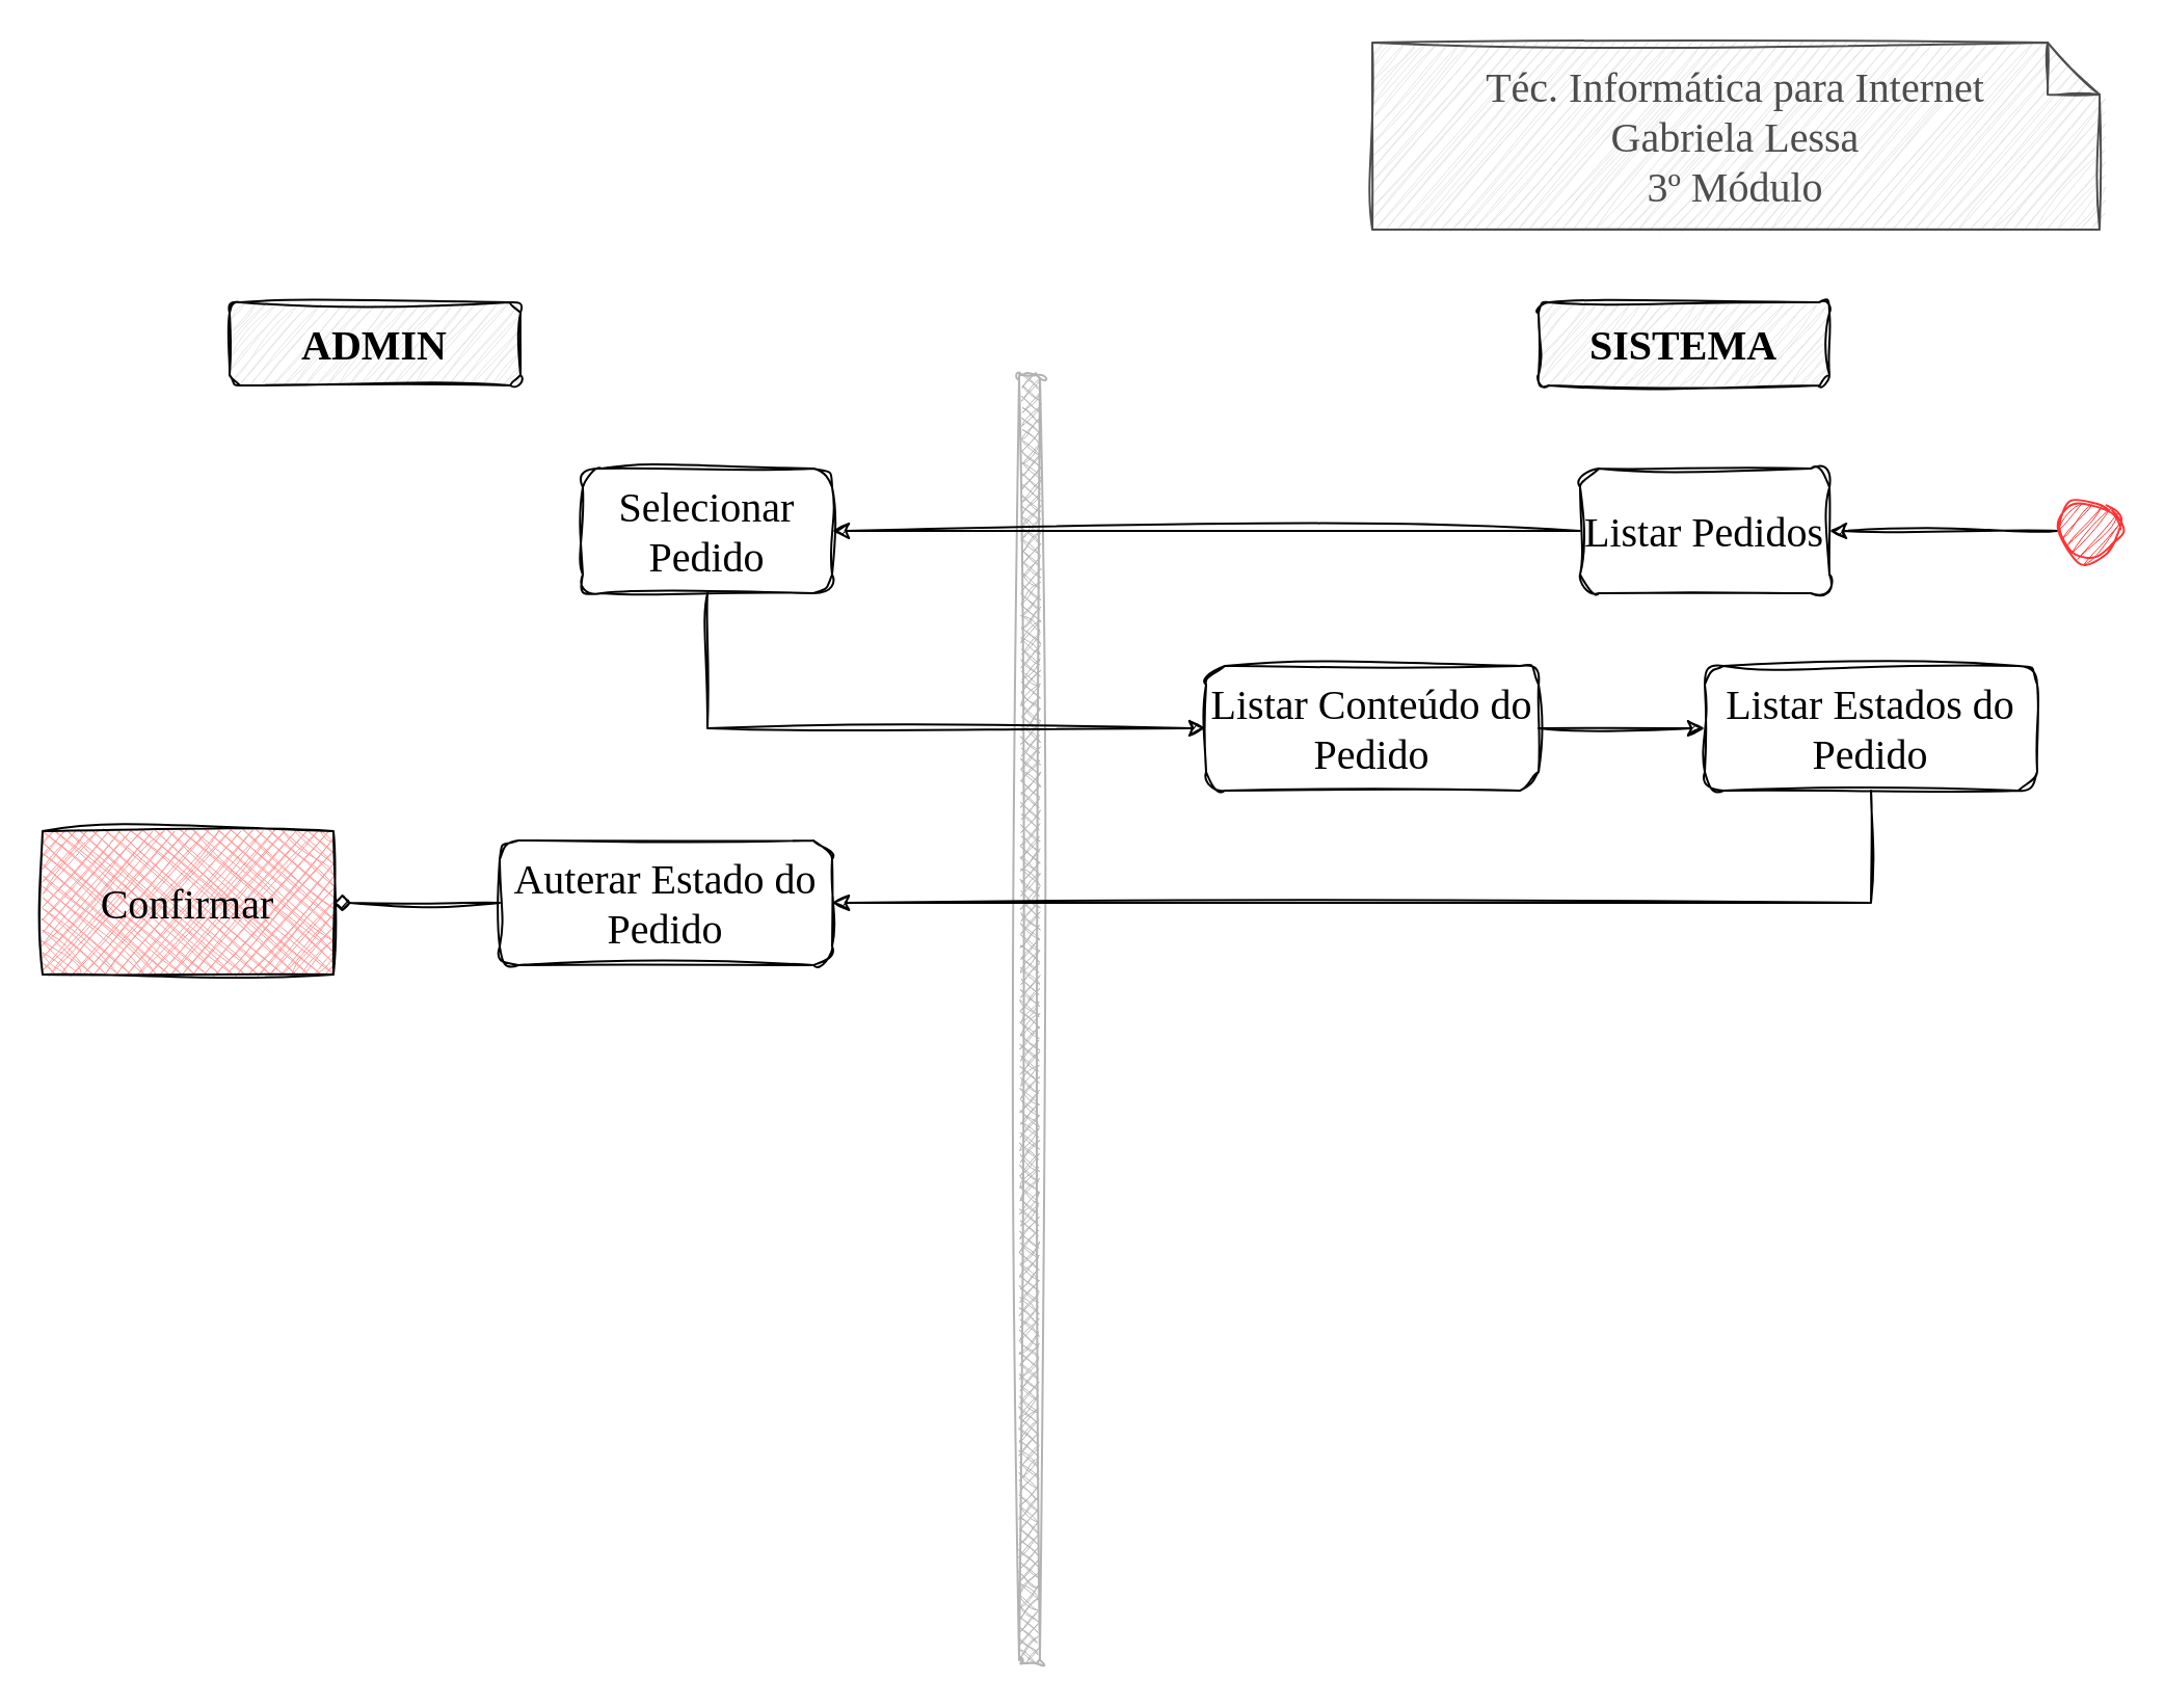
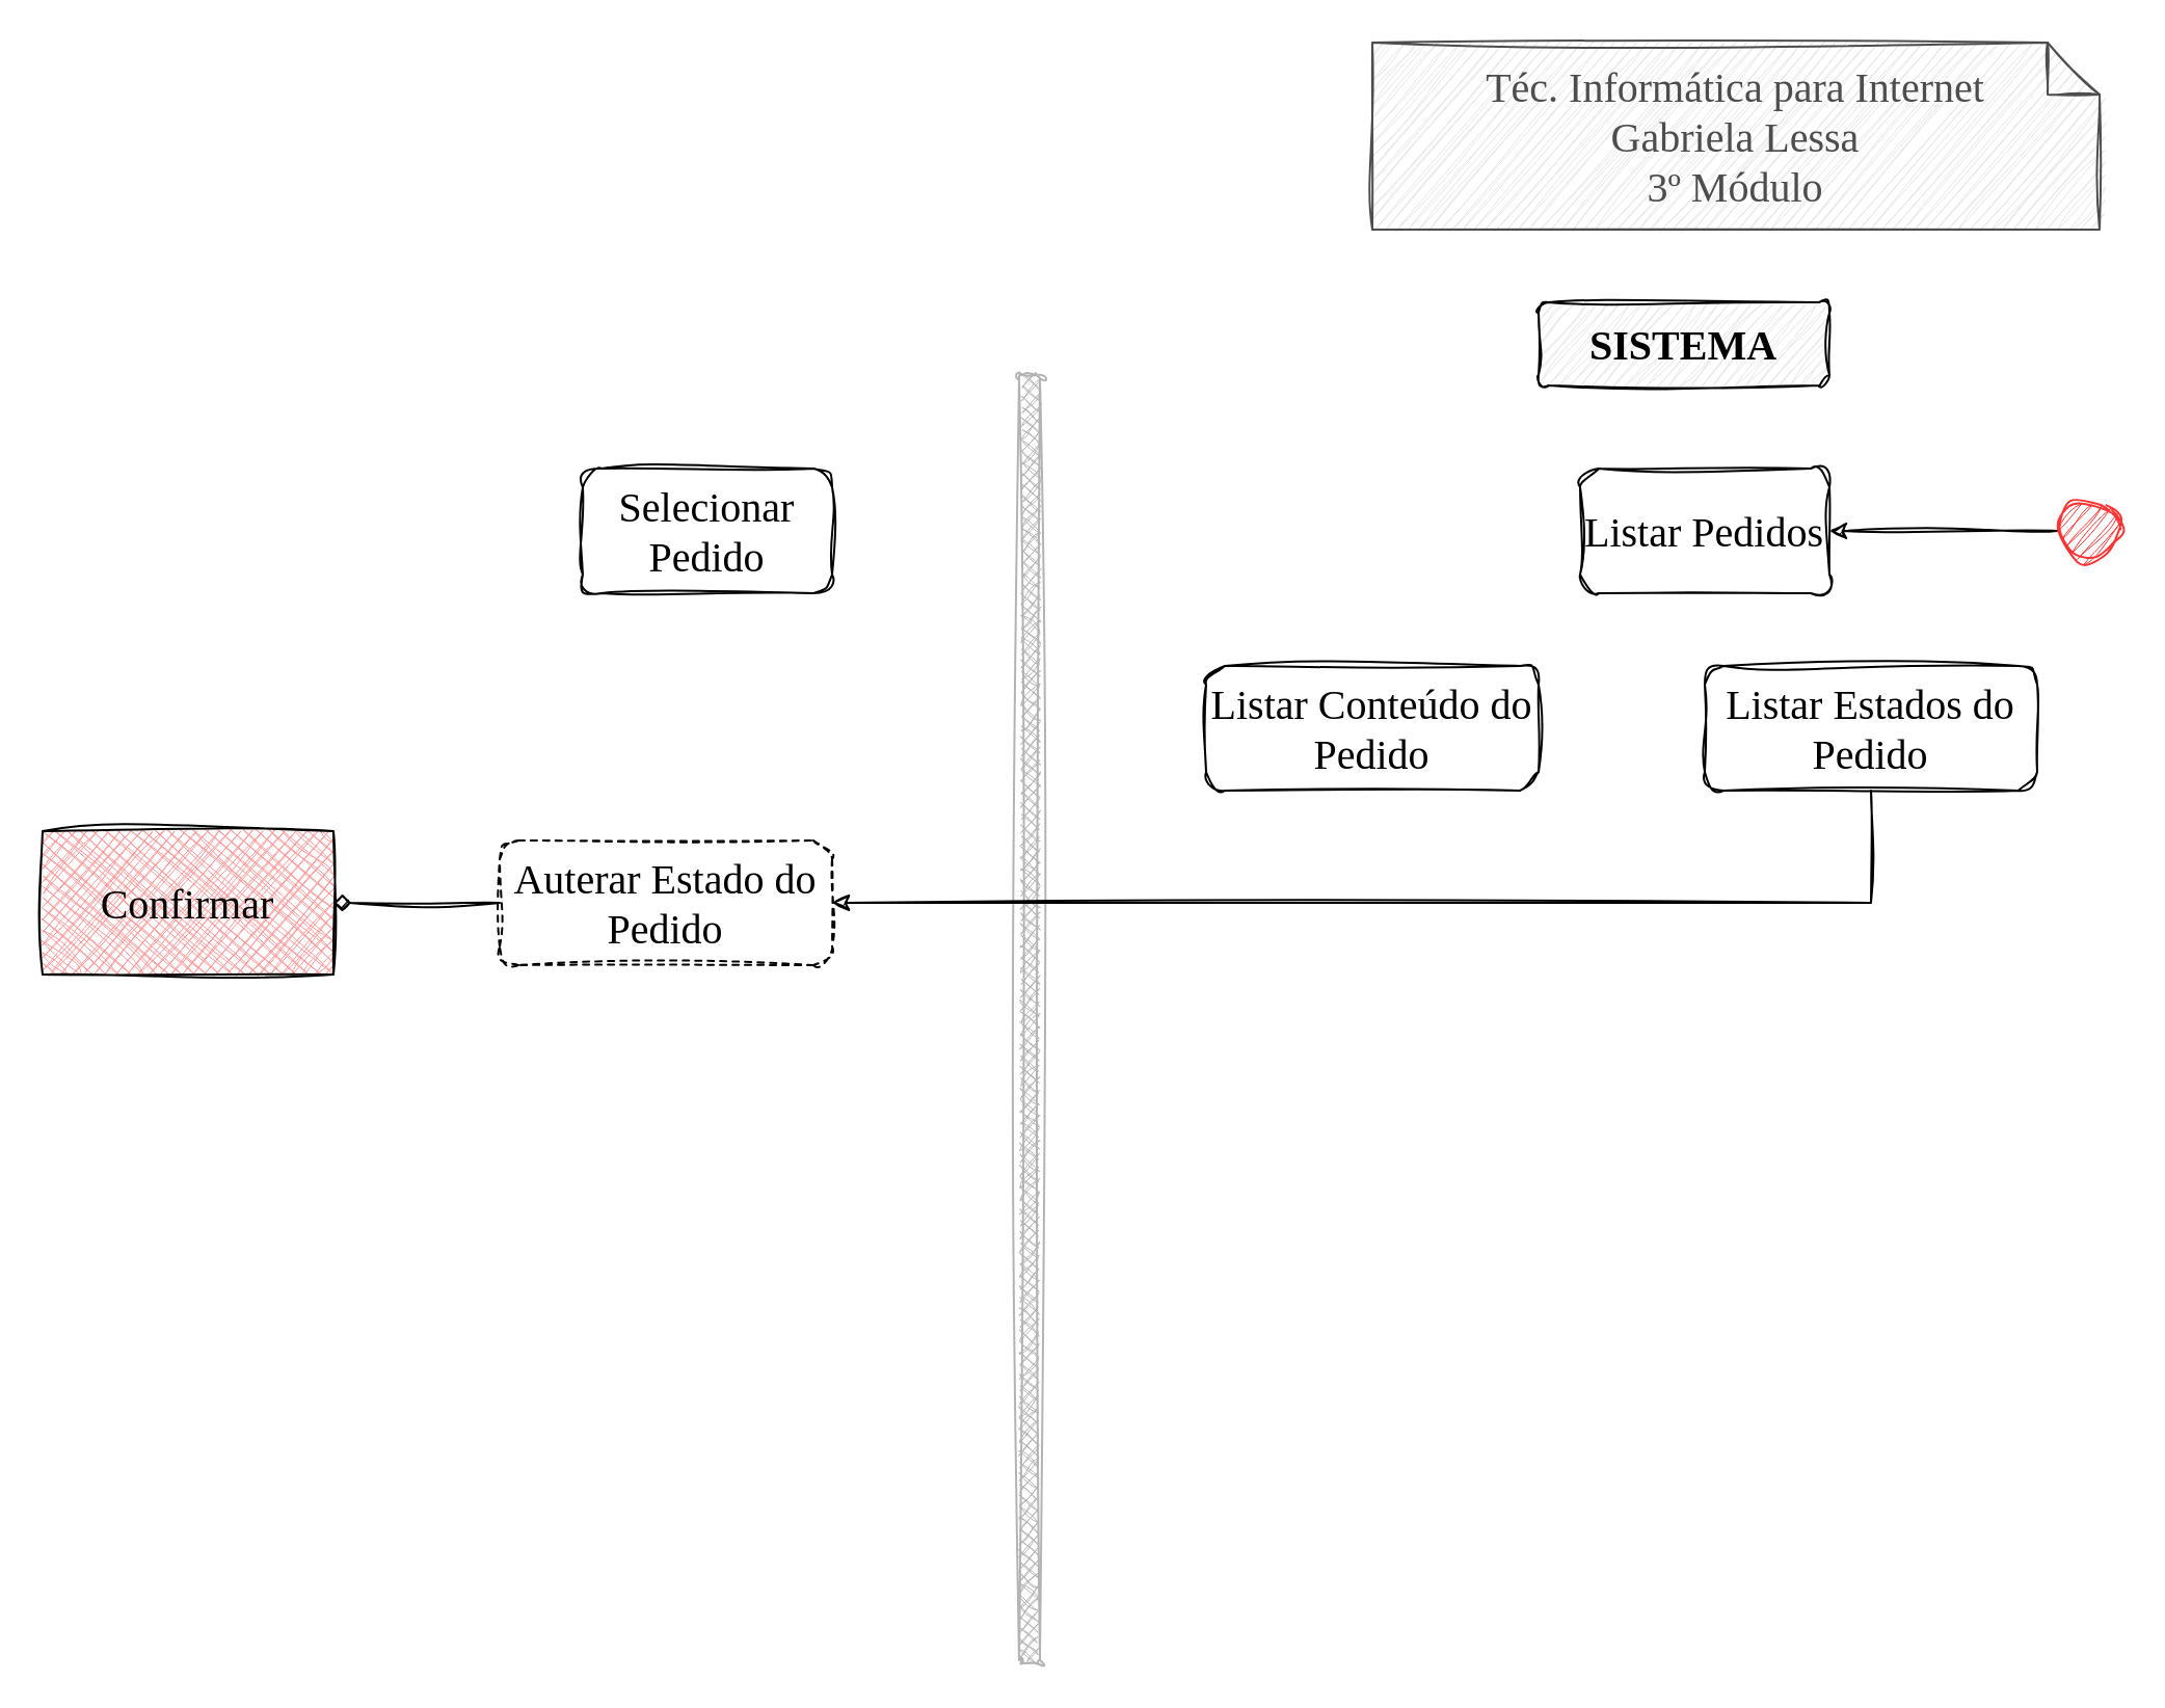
  <mxCell id="0" />
  <mxCell id="1" parent="0" />
  <mxCell id="2" value="" style="html=1;points=[];perimeter=orthogonalPerimeter;outlineConnect=0;targetShapes=umlLifeline;portConstraint=eastwest;newEdgeStyle={&quot;edgeStyle&quot;:&quot;elbowEdgeStyle&quot;,&quot;elbow&quot;:&quot;vertical&quot;,&quot;curved&quot;:0,&quot;rounded&quot;:0};hachureGap=4;fontFamily=Architects Daughter;fontSource=https%3A%2F%2Ffonts.googleapis.com%2Fcss%3Ffamily%3DArchitects%2BDaughter;fontSize=20;rounded=1;strokeWidth=1;fillColor=#B3B3B3;strokeColor=#B3B3B3;fillStyle=cross-hatch;sketch=1;curveFitting=1;jiggle=2;" parent="1" vertex="1"><mxGeometry x="490" y="180" width="10" height="620" as="geometry" /></mxCell>
  <mxCell id="3" value="&lt;div style=&quot;border-color: var(--border-color);&quot;&gt;Téc. Informática para Internet&lt;/div&gt;&lt;div style=&quot;border-color: var(--border-color);&quot;&gt;&lt;span style=&quot;border-color: var(--border-color); background-color: initial;&quot;&gt;Gabriela Lessa&lt;/span&gt;&lt;/div&gt;&lt;div style=&quot;border-color: var(--border-color);&quot;&gt;&lt;span style=&quot;border-color: var(--border-color); background-color: initial;&quot;&gt;3º Módulo&lt;/span&gt;&lt;/div&gt;" style="shape=note2;boundedLbl=1;whiteSpace=wrap;html=1;size=25;verticalAlign=middle;align=center;hachureGap=4;fontFamily=Architects Daughter;fontSource=https%3A%2F%2Ffonts.googleapis.com%2Fcss%3Ffamily%3DArchitects%2BDaughter;fontSize=20;fillColor=#E6E6E6;rounded=0;fontColor=#4D4D4D;strokeColor=#4D4D4D;fillStyle=hachure;labelBorderColor=none;sketch=1;curveFitting=1;jiggle=2;" parent="1" vertex="1"><mxGeometry x="660" y="20" width="350" height="90" as="geometry" /></mxCell>
- <mxCell id="4" value="ADMIN" style="html=1;align=center;verticalAlign=middle;rounded=1;absoluteArcSize=1;arcSize=10;dashed=0;whiteSpace=wrap;hachureGap=4;fontFamily=Architects Daughter;fontSource=https%3A%2F%2Ffonts.googleapis.com%2Fcss%3Ffamily%3DArchitects%2BDaughter;fontSize=20;fillColor=#E6E6E6;fillStyle=hachure;fontStyle=1;sketch=1;curveFitting=1;jiggle=2;" parent="1" vertex="1"><mxGeometry x="110" y="145" width="140" height="40" as="geometry" /></mxCell>
  <mxCell id="5" value="SISTEMA" style="html=1;align=center;verticalAlign=middle;rounded=1;absoluteArcSize=1;arcSize=10;dashed=0;whiteSpace=wrap;hachureGap=4;fontFamily=Architects Daughter;fontSource=https%3A%2F%2Ffonts.googleapis.com%2Fcss%3Ffamily%3DArchitects%2BDaughter;fontSize=20;fillColor=#E6E6E6;fillStyle=hachure;fontStyle=1;sketch=1;curveFitting=1;jiggle=2;" parent="1" vertex="1"><mxGeometry x="740" y="145" width="140" height="40" as="geometry" /></mxCell>
  <mxCell id="6" style="edgeStyle=orthogonalEdgeStyle;rounded=0;hachureGap=4;orthogonalLoop=1;jettySize=auto;html=1;entryX=1;entryY=0.5;entryDx=0;entryDy=0;fontFamily=Architects Daughter;fontSource=https%3A%2F%2Ffonts.googleapis.com%2Fcss%3Ffamily%3DArchitects%2BDaughter;fontSize=16;sketch=1;curveFitting=1;jiggle=2;" parent="1" source="7" target="11" edge="1"><mxGeometry relative="1" as="geometry" /></mxCell>
  <mxCell id="7" value="" style="ellipse;fillColor=strokeColor;html=1;hachureGap=4;fontFamily=Architects Daughter;fontSource=https%3A%2F%2Ffonts.googleapis.com%2Fcss%3Ffamily%3DArchitects%2BDaughter;fontSize=20;strokeColor=#FF3333;sketch=1;curveFitting=1;jiggle=2;" parent="1" vertex="1"><mxGeometry x="990" y="240" width="30" height="30" as="geometry" /></mxCell>
- <mxCell id="8" value="" style="edgeStyle=orthogonalEdgeStyle;rounded=0;hachureGap=4;orthogonalLoop=1;jettySize=auto;html=1;fontFamily=Architects Daughter;fontSource=https%3A%2F%2Ffonts.googleapis.com%2Fcss%3Ffamily%3DArchitects%2BDaughter;fontSize=16;exitX=0.5;exitY=1;exitDx=0;exitDy=0;entryX=0;entryY=0.5;entryDx=0;entryDy=0;sketch=1;curveFitting=1;jiggle=2;" edge="1" parent="1" source="9" target="13"><mxGeometry relative="1" as="geometry" /></mxCell>
  <mxCell id="9" value="Selecionar&lt;br&gt;Pedido" style="rounded=1;whiteSpace=wrap;html=1;hachureGap=4;fontFamily=Architects Daughter;fontSource=https%3A%2F%2Ffonts.googleapis.com%2Fcss%3Ffamily%3DArchitects%2BDaughter;fontSize=20;fillColor=none;sketch=1;curveFitting=1;jiggle=2;" parent="1" vertex="1"><mxGeometry x="280" y="225" width="120" height="60" as="geometry" /></mxCell>
- <mxCell id="10" style="edgeStyle=orthogonalEdgeStyle;rounded=0;hachureGap=4;orthogonalLoop=1;jettySize=auto;html=1;entryX=1;entryY=0.5;entryDx=0;entryDy=0;fontFamily=Architects Daughter;fontSource=https%3A%2F%2Ffonts.googleapis.com%2Fcss%3Ffamily%3DArchitects%2BDaughter;fontSize=16;sketch=1;curveFitting=1;jiggle=2;" edge="1" parent="1" source="11" target="9"><mxGeometry relative="1" as="geometry" /></mxCell>
  <mxCell id="11" value="Listar Pedidos" style="rounded=1;whiteSpace=wrap;html=1;hachureGap=4;fontFamily=Architects Daughter;fontSource=https%3A%2F%2Ffonts.googleapis.com%2Fcss%3Ffamily%3DArchitects%2BDaughter;fontSize=20;fillColor=none;sketch=1;curveFitting=1;jiggle=2;" parent="1" vertex="1"><mxGeometry x="760" y="225" width="120" height="60" as="geometry" /></mxCell>
- <mxCell id="12" value="" style="edgeStyle=orthogonalEdgeStyle;rounded=0;hachureGap=4;orthogonalLoop=1;jettySize=auto;html=1;fontFamily=Architects Daughter;fontSource=https%3A%2F%2Ffonts.googleapis.com%2Fcss%3Ffamily%3DArchitects%2BDaughter;fontSize=16;sketch=1;curveFitting=1;jiggle=2;" edge="1" parent="1" source="13" target="15"><mxGeometry relative="1" as="geometry" /></mxCell>
  <mxCell id="13" value="Listar Conteúdo do Pedido" style="rounded=1;whiteSpace=wrap;html=1;hachureGap=4;fontFamily=Architects Daughter;fontSource=https%3A%2F%2Ffonts.googleapis.com%2Fcss%3Ffamily%3DArchitects%2BDaughter;fontSize=20;fillColor=none;sketch=1;curveFitting=1;jiggle=2;" vertex="1" parent="1"><mxGeometry x="580" y="320" width="160" height="60" as="geometry" /></mxCell>
  <mxCell id="14" value="" style="edgeStyle=orthogonalEdgeStyle;rounded=0;hachureGap=4;orthogonalLoop=1;jettySize=auto;html=1;fontFamily=Architects Daughter;fontSource=https%3A%2F%2Ffonts.googleapis.com%2Fcss%3Ffamily%3DArchitects%2BDaughter;fontSize=16;exitX=0.5;exitY=1;exitDx=0;exitDy=0;entryX=1;entryY=0.5;entryDx=0;entryDy=0;sketch=1;curveFitting=1;jiggle=2;" edge="1" parent="1" source="15" target="17"><mxGeometry relative="1" as="geometry" /></mxCell>
  <mxCell id="15" value="Listar Estados do Pedido" style="rounded=1;whiteSpace=wrap;html=1;hachureGap=4;fontFamily=Architects Daughter;fontSource=https%3A%2F%2Ffonts.googleapis.com%2Fcss%3Ffamily%3DArchitects%2BDaughter;fontSize=20;fillColor=none;sketch=1;curveFitting=1;jiggle=2;" vertex="1" parent="1"><mxGeometry x="820" y="320" width="160" height="60" as="geometry" /></mxCell>
  <mxCell id="16" style="edgeStyle=orthogonalEdgeStyle;rounded=0;hachureGap=4;orthogonalLoop=1;jettySize=auto;html=1;entryX=1;entryY=0.5;entryDx=0;entryDy=0;fontFamily=Architects Daughter;fontSource=https%3A%2F%2Ffonts.googleapis.com%2Fcss%3Ffamily%3DArchitects%2BDaughter;fontSize=16;sketch=1;curveFitting=1;jiggle=2;endArrow=diamond;" edge="1" parent="1" source="17" target="18"><mxGeometry relative="1" as="geometry" /></mxCell>
- <mxCell id="17" value="Auterar Estado do Pedido" style="rounded=1;whiteSpace=wrap;html=1;hachureGap=4;fontFamily=Architects Daughter;fontSource=https%3A%2F%2Ffonts.googleapis.com%2Fcss%3Ffamily%3DArchitects%2BDaughter;fontSize=20;fillColor=none;sketch=1;curveFitting=1;jiggle=2;" vertex="1" parent="1"><mxGeometry x="240" y="404" width="160" height="60" as="geometry" /></mxCell>
+ <mxCell id="17" value="Auterar Estado do Pedido" style="rounded=1;whiteSpace=wrap;html=1;hachureGap=4;fontFamily=Architects Daughter;fontSource=https%3A%2F%2Ffonts.googleapis.com%2Fcss%3Ffamily%3DArchitects%2BDaughter;fontSize=20;fillColor=none;sketch=1;curveFitting=1;jiggle=2;dashed=1;" vertex="1" parent="1"><mxGeometry x="240" y="404" width="160" height="60" as="geometry" /></mxCell>
  <mxCell id="18" value="Confirmar" style="whiteSpace=wrap;html=1;fillColor=#FF9999;hachureGap=4;fontFamily=Architects Daughter;fontSource=https%3A%2F%2Ffonts.googleapis.com%2Fcss%3Ffamily%3DArchitects%2BDaughter;fontSize=20;fillStyle=cross-hatch;sketch=1;curveFitting=1;jiggle=2;rounded=0;" vertex="1" parent="1"><mxGeometry x="20" y="399.5" width="140" height="69" as="geometry" /></mxCell>
